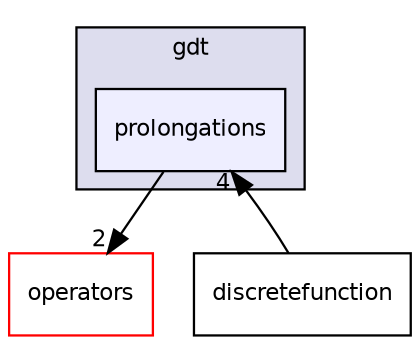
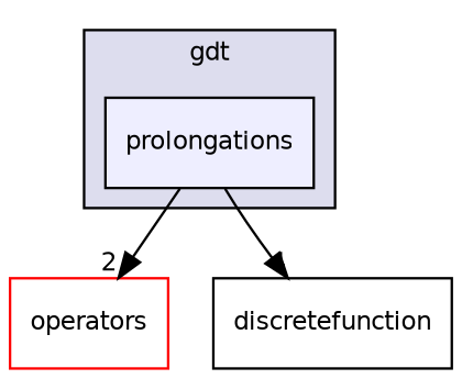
  digraph {
    compound=true
    node [fontname=Helvetica fontsize=10 shape=box style=filled]
    edge [labeldistance=1.5 labelfontname=Helvetica labelfontsize=10]
    n1 [fillcolor="#eeeeff" label=prolongations pencolor=black]
    n2 [color=red fillcolor=white label=operators]
    n3 [label=discretefunction style=""]
    subgraph cluster_1 {
      bgcolor="#ddddee"
      fontname=Helvetica
      fontsize=10
      label=gdt
      pencolor=black
      n1
    }
    n1 -> n2 [headlabel=2]
-   n3 -> n1 [headlabel=4]
+   n1 -> n3 [headlabel=4]
  }
